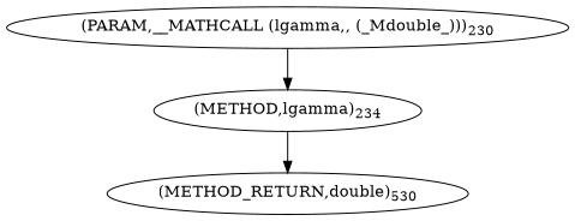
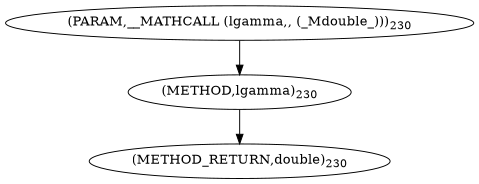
  digraph {
-   n1 [label=<(METHOD,lgamma)<SUB>234</SUB>>]
-   n2 [label=<(METHOD_RETURN,double)<SUB>530</SUB>>]
+   n1 [label=<(METHOD,lgamma)<SUB>230</SUB>>]
+   n2 [label=<(METHOD_RETURN,double)<SUB>230</SUB>>]
    n3 [label=<(PARAM,__MATHCALL (lgamma,, (_Mdouble_)))<SUB>230</SUB>>]
    n1 -> n2
    n3 -> n1
  }
